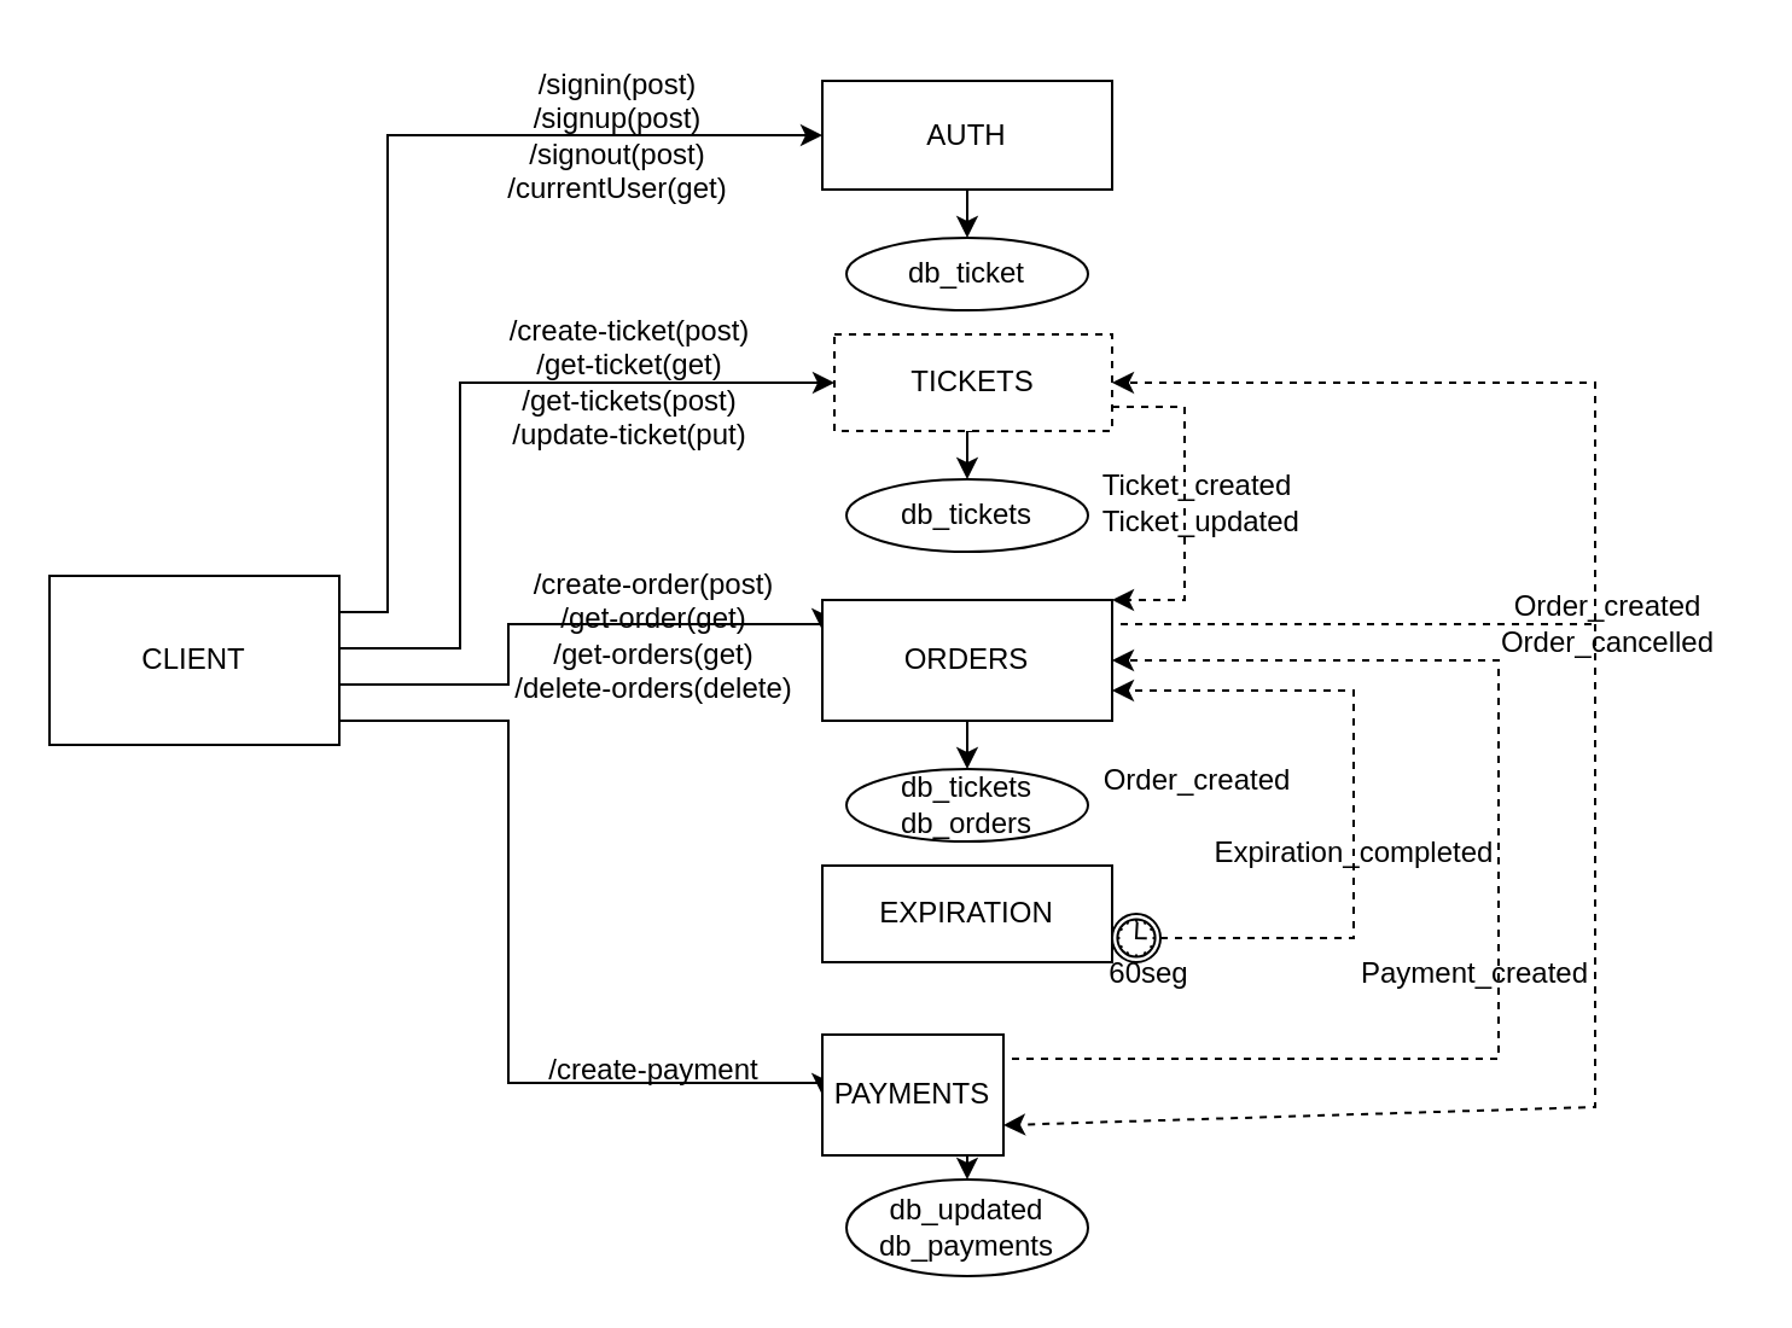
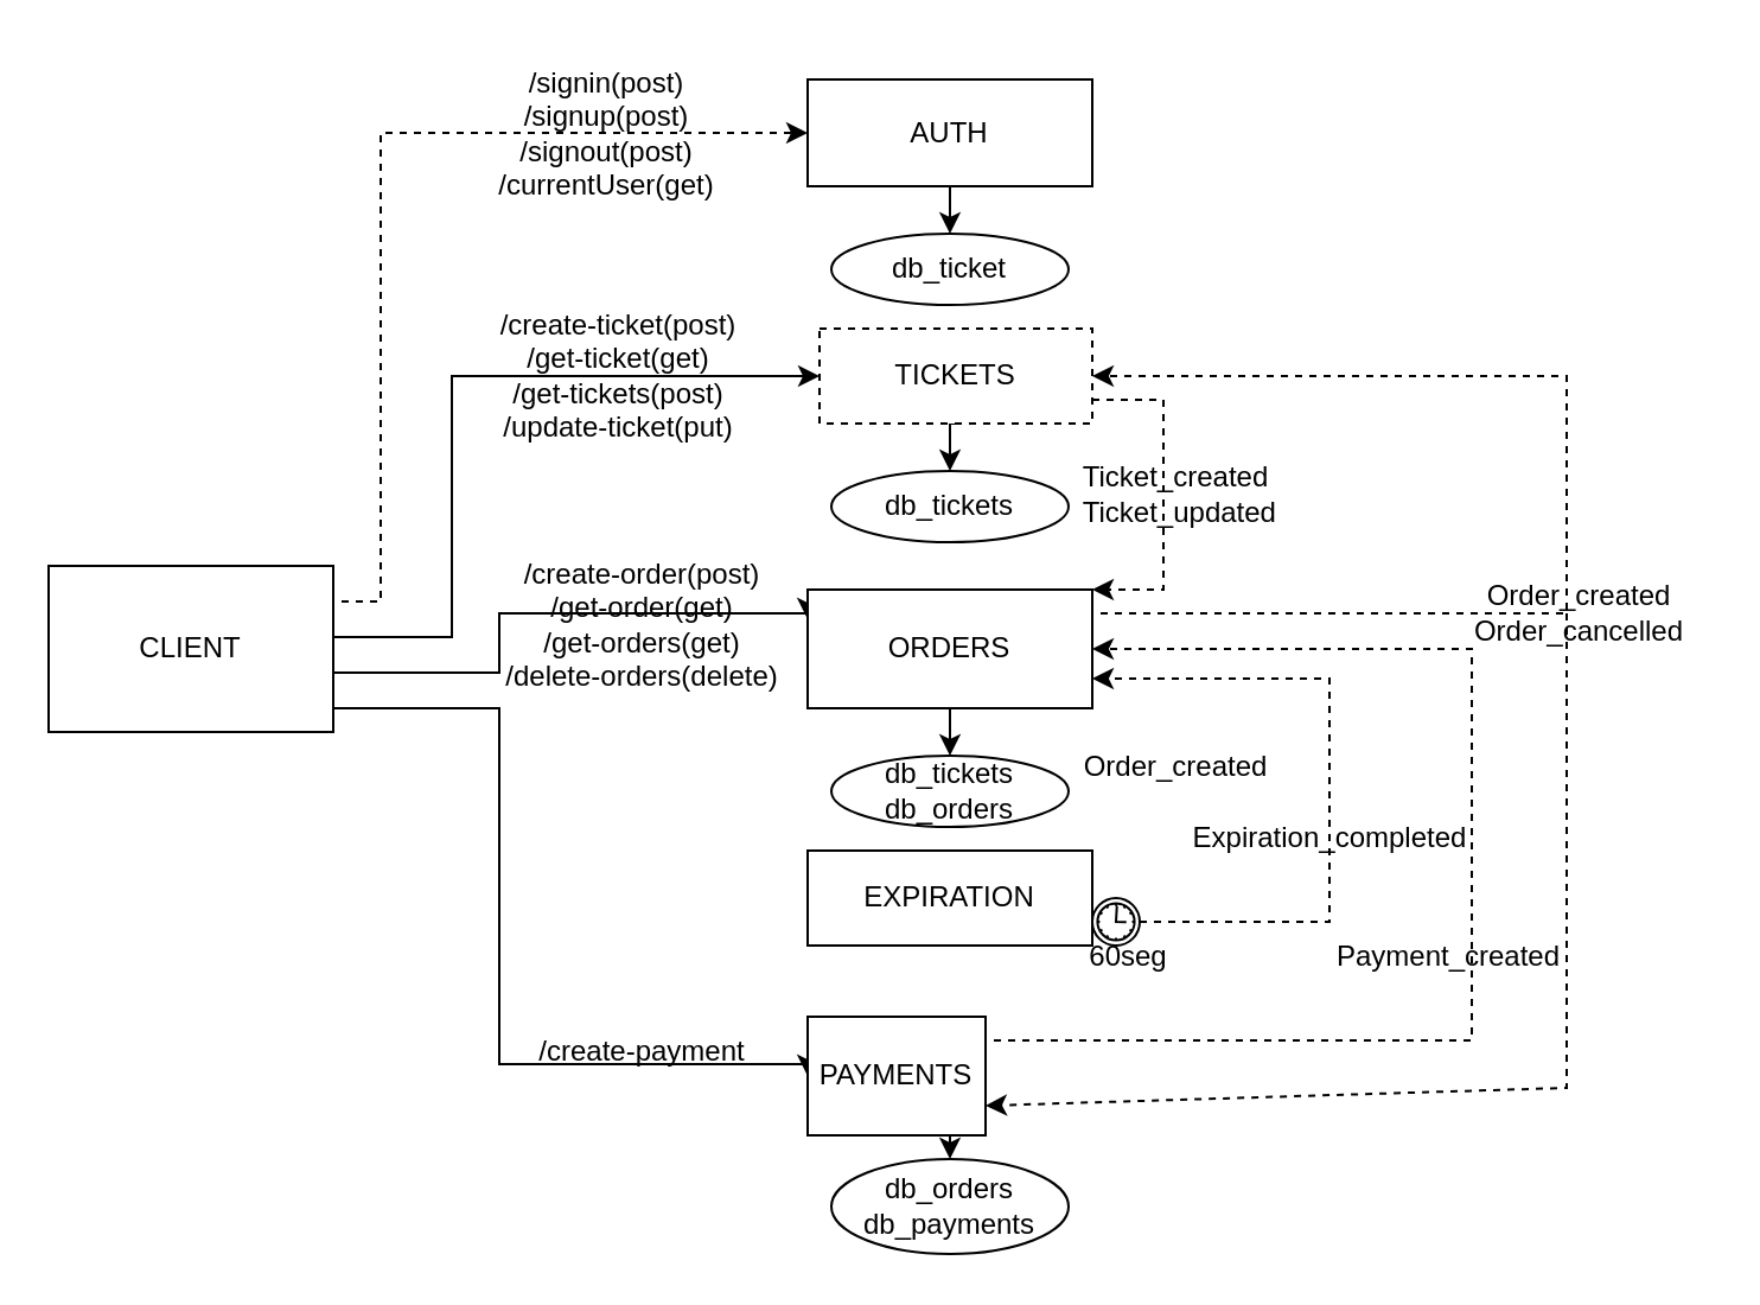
  <mxCell id="0" />
  <mxCell id="1" parent="0" />
- <mxCell id="2" style="edgeStyle=orthogonalEdgeStyle;rounded=0;orthogonalLoop=1;jettySize=auto;html=1;exitX=1;exitY=0.25;exitDx=0;exitDy=0;entryX=0;entryY=0.5;entryDx=0;entryDy=0;" edge="1" parent="1" source="6" target="18"><mxGeometry relative="1" as="geometry"><Array as="points"><mxPoint x="160" y="253" /><mxPoint x="160" y="56" /></Array></mxGeometry></mxCell>
+ <mxCell id="2" style="edgeStyle=orthogonalEdgeStyle;rounded=0;orthogonalLoop=1;jettySize=auto;html=1;exitX=1;exitY=0.25;exitDx=0;exitDy=0;entryX=0;entryY=0.5;entryDx=0;entryDy=0;dashed=1;" edge="1" parent="1" source="6" target="18"><mxGeometry relative="1" as="geometry"><Array as="points"><mxPoint x="160" y="253" /><mxPoint x="160" y="56" /></Array></mxGeometry></mxCell>
  <mxCell id="3" style="edgeStyle=orthogonalEdgeStyle;rounded=0;orthogonalLoop=1;jettySize=auto;html=1;exitX=1;exitY=0.5;exitDx=0;exitDy=0;entryX=0;entryY=0.5;entryDx=0;entryDy=0;" edge="1" parent="1" source="6" target="9"><mxGeometry relative="1" as="geometry"><Array as="points"><mxPoint x="190" y="268" /><mxPoint x="190" y="158" /></Array></mxGeometry></mxCell>
  <mxCell id="4" style="edgeStyle=orthogonalEdgeStyle;rounded=0;orthogonalLoop=1;jettySize=auto;html=1;exitX=1;exitY=0.75;exitDx=0;exitDy=0;entryX=0;entryY=0.25;entryDx=0;entryDy=0;" edge="1" parent="1" source="6" target="12"><mxGeometry relative="1" as="geometry"><Array as="points"><mxPoint x="210" y="283" /><mxPoint x="210" y="258" /></Array></mxGeometry></mxCell>
  <mxCell id="5" style="edgeStyle=orthogonalEdgeStyle;rounded=0;orthogonalLoop=1;jettySize=auto;html=1;exitX=1;exitY=1;exitDx=0;exitDy=0;entryX=0;entryY=0.5;entryDx=0;entryDy=0;" edge="1" parent="1" source="6" target="16"><mxGeometry relative="1" as="geometry"><Array as="points"><mxPoint x="210" y="298" /><mxPoint x="210" y="448" /></Array></mxGeometry></mxCell>
  <mxCell id="6" value="CLIENT" style="rounded=0;whiteSpace=wrap;html=1;" vertex="1" parent="1"><mxGeometry x="20" y="238" width="120" height="70" as="geometry" /></mxCell>
  <mxCell id="7" style="edgeStyle=orthogonalEdgeStyle;rounded=0;orthogonalLoop=1;jettySize=auto;html=1;exitX=0.5;exitY=1;exitDx=0;exitDy=0;entryX=0.5;entryY=0;entryDx=0;entryDy=0;" edge="1" parent="1" source="9" target="21"><mxGeometry relative="1" as="geometry" /></mxCell>
  <mxCell id="8" style="edgeStyle=orthogonalEdgeStyle;rounded=0;orthogonalLoop=1;jettySize=auto;html=1;exitX=1;exitY=0.75;exitDx=0;exitDy=0;entryX=1;entryY=0;entryDx=0;entryDy=0;dashed=1;" edge="1" parent="1" source="9" target="12"><mxGeometry relative="1" as="geometry"><Array as="points"><mxPoint x="490" y="168" /><mxPoint x="490" y="248" /></Array></mxGeometry></mxCell>
  <mxCell id="9" value="TICKETS" style="rounded=0;whiteSpace=wrap;html=1;dashed=1;" vertex="1" parent="1"><mxGeometry x="345" y="138" width="115" height="40" as="geometry" /></mxCell>
  <mxCell id="10" style="edgeStyle=orthogonalEdgeStyle;rounded=0;orthogonalLoop=1;jettySize=auto;html=1;exitX=1;exitY=0.25;exitDx=0;exitDy=0;entryX=1;entryY=0.5;entryDx=0;entryDy=0;dashed=1;" edge="1" parent="1" source="12" target="9"><mxGeometry relative="1" as="geometry"><Array as="points"><mxPoint x="460" y="258" /><mxPoint x="660" y="258" /><mxPoint x="660" y="158" /></Array></mxGeometry></mxCell>
  <mxCell id="11" style="edgeStyle=orthogonalEdgeStyle;rounded=0;orthogonalLoop=1;jettySize=auto;html=1;exitX=0.5;exitY=1;exitDx=0;exitDy=0;entryX=0.5;entryY=0;entryDx=0;entryDy=0;" edge="1" parent="1" source="12" target="22"><mxGeometry relative="1" as="geometry" /></mxCell>
  <mxCell id="12" value="ORDERS" style="rounded=0;whiteSpace=wrap;html=1;" vertex="1" parent="1"><mxGeometry x="340" y="248" width="120" height="50" as="geometry" /></mxCell>
  <mxCell id="13" value="EXPIRATION" style="rounded=0;whiteSpace=wrap;html=1;" vertex="1" parent="1"><mxGeometry x="340" y="358" width="120" height="40" as="geometry" /></mxCell>
  <mxCell id="14" style="edgeStyle=orthogonalEdgeStyle;rounded=0;orthogonalLoop=1;jettySize=auto;html=1;exitX=1;exitY=0.25;exitDx=0;exitDy=0;entryX=1;entryY=0.5;entryDx=0;entryDy=0;dashed=1;" edge="1" parent="1" source="16" target="12"><mxGeometry relative="1" as="geometry"><Array as="points"><mxPoint x="620" y="438" /><mxPoint x="620" y="273" /></Array></mxGeometry></mxCell>
  <mxCell id="15" style="edgeStyle=orthogonalEdgeStyle;rounded=0;orthogonalLoop=1;jettySize=auto;html=1;exitX=0.5;exitY=1;exitDx=0;exitDy=0;entryX=0.5;entryY=0;entryDx=0;entryDy=0;" edge="1" parent="1" source="16" target="23"><mxGeometry relative="1" as="geometry" /></mxCell>
  <mxCell id="16" value="PAYMENTS" style="rounded=0;whiteSpace=wrap;html=1;" vertex="1" parent="1"><mxGeometry x="340" y="428" width="75" height="50" as="geometry" /></mxCell>
  <mxCell id="17" style="edgeStyle=orthogonalEdgeStyle;rounded=0;orthogonalLoop=1;jettySize=auto;html=1;exitX=0.5;exitY=1;exitDx=0;exitDy=0;entryX=0.5;entryY=0;entryDx=0;entryDy=0;" edge="1" parent="1" source="18" target="20"><mxGeometry relative="1" as="geometry" /></mxCell>
  <mxCell id="18" value="AUTH" style="rounded=0;whiteSpace=wrap;html=1;" vertex="1" parent="1"><mxGeometry x="340" y="33" width="120" height="45" as="geometry" /></mxCell>
  <mxCell id="19" value="/signin(post)&lt;br&gt;/signup(post)&lt;br&gt;/signout(post)&lt;br&gt;/currentUser(get)" style="text;html=1;align=center;verticalAlign=middle;resizable=0;points=[];autosize=1;strokeColor=none;fillColor=none;" vertex="1" parent="1"><mxGeometry x="200" y="20.5" width="110" height="70" as="geometry" /></mxCell>
  <mxCell id="20" value="db_ticket" style="ellipse;whiteSpace=wrap;html=1;" vertex="1" parent="1"><mxGeometry x="350" y="98" width="100" height="30" as="geometry" /></mxCell>
  <mxCell id="21" value="db_tickets" style="ellipse;whiteSpace=wrap;html=1;" vertex="1" parent="1"><mxGeometry x="350" y="198" width="100" height="30" as="geometry" /></mxCell>
  <mxCell id="22" value="db_tickets&lt;br&gt;db_orders" style="ellipse;whiteSpace=wrap;html=1;" vertex="1" parent="1"><mxGeometry x="350" y="318" width="100" height="30" as="geometry" /></mxCell>
- <mxCell id="23" value="db_updated&lt;br&gt;db_payments" style="ellipse;whiteSpace=wrap;html=1;" vertex="1" parent="1"><mxGeometry x="350" y="488" width="100" height="40" as="geometry" /></mxCell>
+ <mxCell id="23" value="db_orders&lt;br&gt;db_payments" style="ellipse;whiteSpace=wrap;html=1;" vertex="1" parent="1"><mxGeometry x="350" y="488" width="100" height="40" as="geometry" /></mxCell>
  <mxCell id="24" value="/create-ticket(post)&lt;br&gt;/get-ticket(get)&lt;br&gt;/get-tickets(post)&lt;br&gt;/update-ticket(put)" style="text;html=1;align=center;verticalAlign=middle;resizable=0;points=[];autosize=1;strokeColor=none;fillColor=none;" vertex="1" parent="1"><mxGeometry x="200" y="123" width="120" height="70" as="geometry" /></mxCell>
  <mxCell id="25" value="Ticket_created&lt;br&gt;&amp;nbsp;Ticket_updated" style="text;html=1;align=center;verticalAlign=middle;resizable=0;points=[];autosize=1;strokeColor=none;fillColor=none;rotation=0;" vertex="1" parent="1"><mxGeometry x="440" y="188" width="110" height="40" as="geometry" /></mxCell>
  <mxCell id="26" value="Order_created&lt;br&gt;Order_cancelled" style="text;html=1;align=center;verticalAlign=middle;resizable=0;points=[];autosize=1;strokeColor=none;fillColor=none;" vertex="1" parent="1"><mxGeometry x="610" y="238" width="110" height="40" as="geometry" /></mxCell>
  <mxCell id="27" value="/create-order(post)&lt;br&gt;/get-order(get)&lt;br&gt;/get-orders(get)&lt;br&gt;/delete-orders(delete)" style="text;html=1;align=center;verticalAlign=middle;resizable=0;points=[];autosize=1;strokeColor=none;fillColor=none;" vertex="1" parent="1"><mxGeometry x="200" y="228" width="140" height="70" as="geometry" /></mxCell>
  <mxCell id="28" value="Order_created" style="text;html=1;align=center;verticalAlign=middle;resizable=0;points=[];autosize=1;strokeColor=none;fillColor=none;" vertex="1" parent="1"><mxGeometry x="445" y="308" width="100" height="30" as="geometry" /></mxCell>
  <mxCell id="29" style="edgeStyle=orthogonalEdgeStyle;rounded=0;orthogonalLoop=1;jettySize=auto;html=1;exitX=1;exitY=0.5;exitDx=0;exitDy=0;exitPerimeter=0;entryX=1;entryY=0.75;entryDx=0;entryDy=0;dashed=1;" edge="1" parent="1" source="30" target="12"><mxGeometry relative="1" as="geometry"><Array as="points"><mxPoint x="560" y="388" /><mxPoint x="560" y="286" /><mxPoint x="460" y="286" /></Array></mxGeometry></mxCell>
  <mxCell id="30" value="" style="points=[[0.145,0.145,0],[0.5,0,0],[0.855,0.145,0],[1,0.5,0],[0.855,0.855,0],[0.5,1,0],[0.145,0.855,0],[0,0.5,0]];shape=mxgraph.bpmn.event;html=1;verticalLabelPosition=bottom;labelBackgroundColor=#ffffff;verticalAlign=top;align=center;perimeter=ellipsePerimeter;outlineConnect=0;aspect=fixed;outline=standard;symbol=timer;" vertex="1" parent="1"><mxGeometry x="460" y="378" width="20" height="20" as="geometry" /></mxCell>
  <mxCell id="31" value="60seg" style="text;html=1;align=center;verticalAlign=middle;resizable=0;points=[];autosize=1;strokeColor=none;fillColor=none;" vertex="1" parent="1"><mxGeometry x="445" y="388" width="60" height="30" as="geometry" /></mxCell>
  <mxCell id="32" value="Expiration_completed" style="text;html=1;align=center;verticalAlign=middle;resizable=0;points=[];autosize=1;strokeColor=none;fillColor=none;" vertex="1" parent="1"><mxGeometry x="490" y="338" width="140" height="30" as="geometry" /></mxCell>
  <mxCell id="33" value="/create-payment" style="text;html=1;align=center;verticalAlign=middle;resizable=0;points=[];autosize=1;strokeColor=none;fillColor=none;" vertex="1" parent="1"><mxGeometry x="215" y="428" width="110" height="30" as="geometry" /></mxCell>
  <mxCell id="34" value="" style="endArrow=classic;html=1;rounded=0;entryX=1;entryY=0.75;entryDx=0;entryDy=0;dashed=1;" edge="1" parent="1" target="16"><mxGeometry width="50" height="50" relative="1" as="geometry"><mxPoint x="660" y="258" as="sourcePoint" /><mxPoint x="420" y="248" as="targetPoint" /><Array as="points"><mxPoint x="660" y="258" /><mxPoint x="660" y="438" /><mxPoint x="660" y="458" /></Array></mxGeometry></mxCell>
  <mxCell id="35" value="Payment_created" style="text;html=1;align=center;verticalAlign=middle;resizable=0;points=[];autosize=1;strokeColor=none;fillColor=none;" vertex="1" parent="1"><mxGeometry x="550" y="388" width="120" height="30" as="geometry" /></mxCell>
